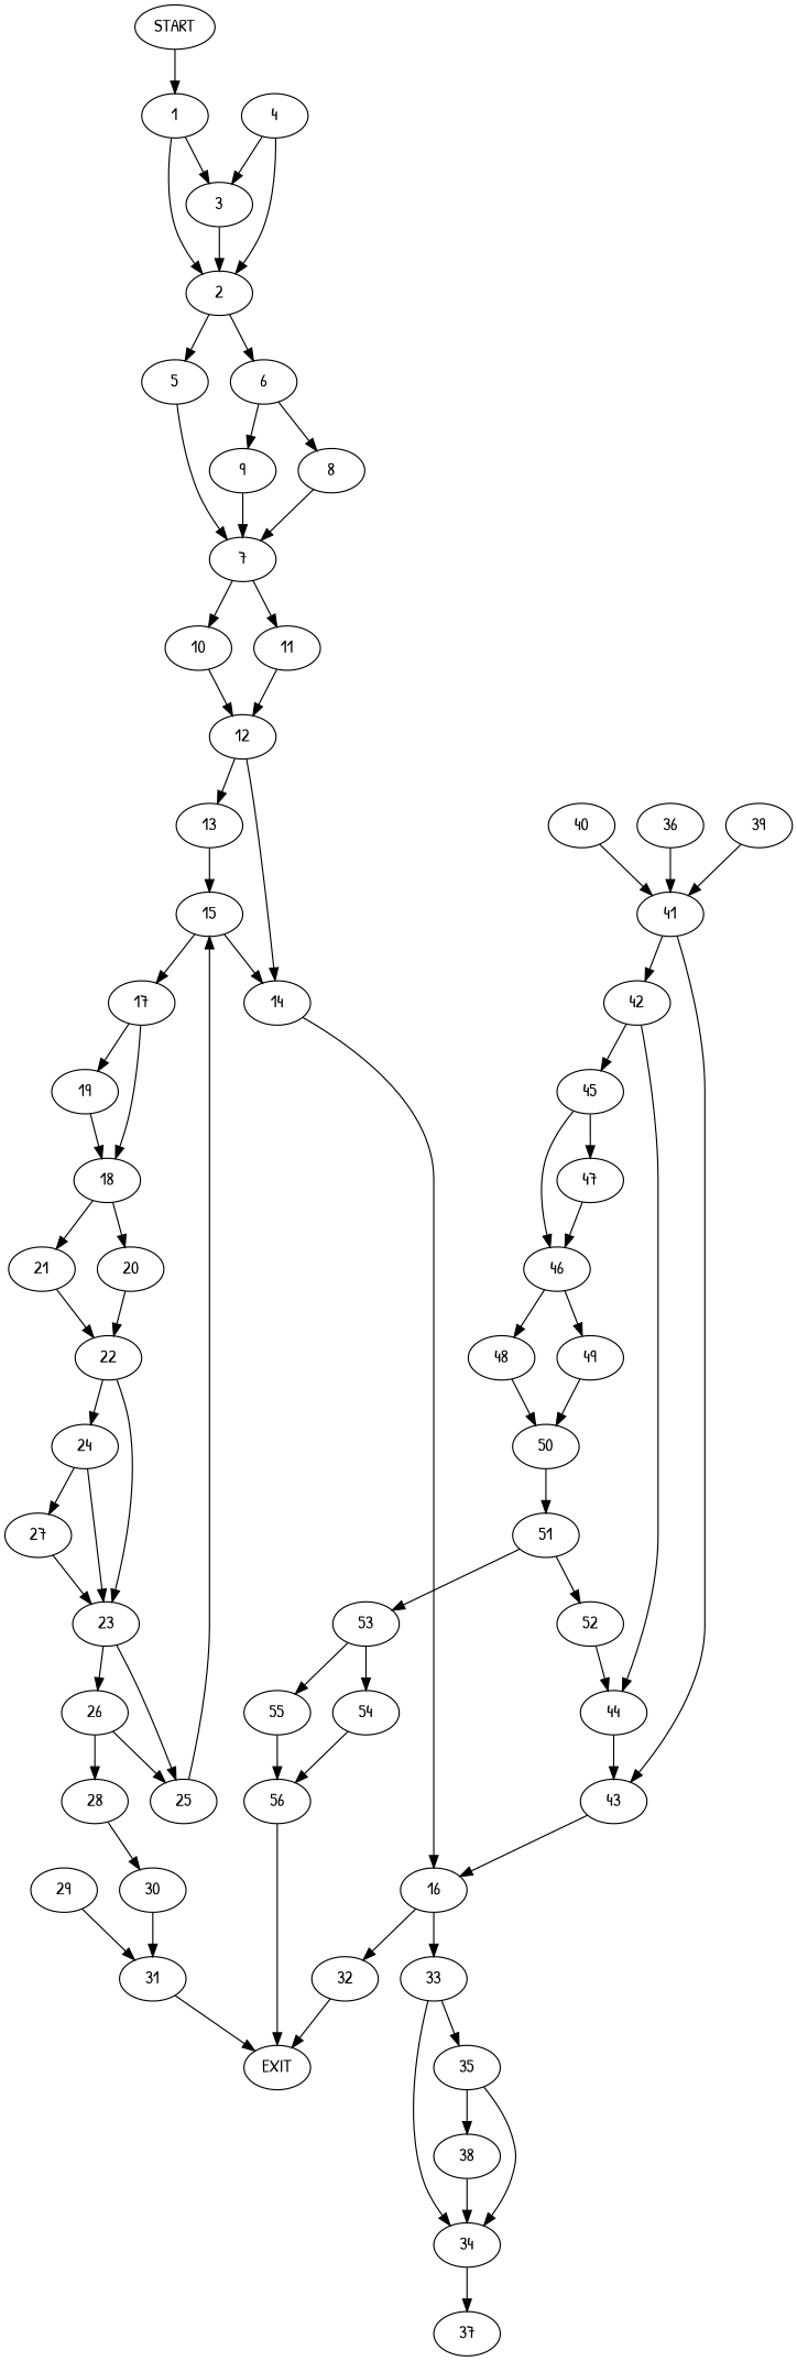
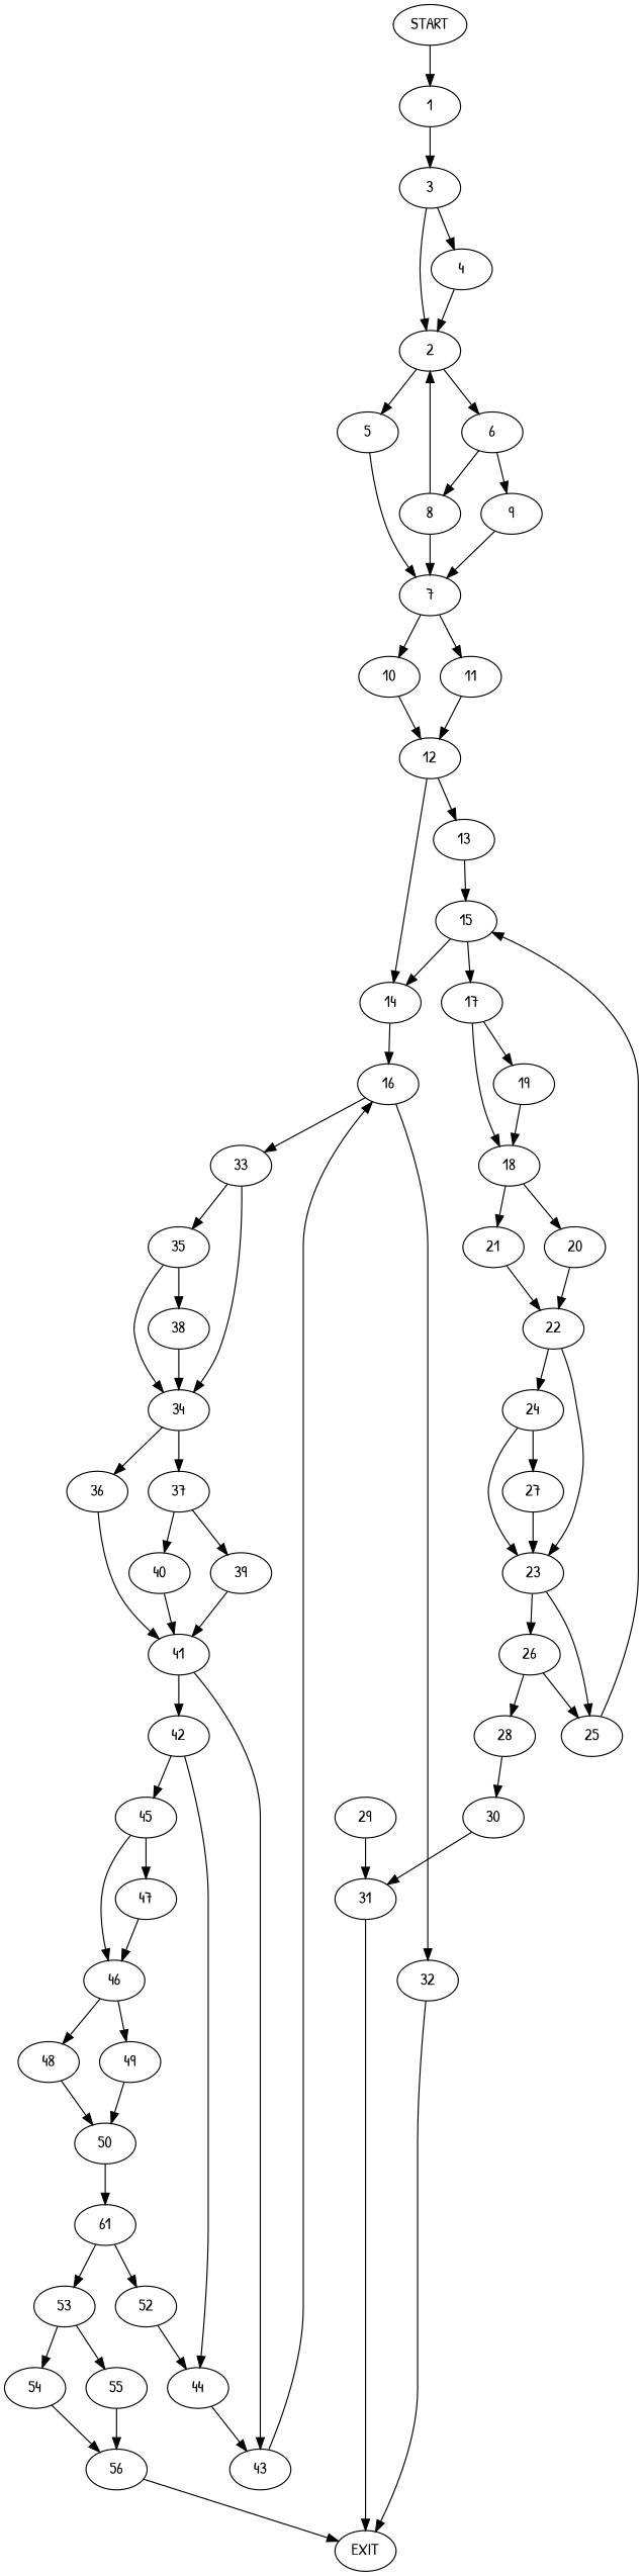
  digraph {
    fontname="Patrick Hand"
    node [fontname="Patrick Hand"]
    edge [fontname="Patrick Hand"]
    n1 [label=START]
    1
    2
    3
    n5 [label=EXIT]
    5
    6
    4
    7
    8
    9
    10
    11
    12
    13
    14
    15
    16
    17
    32
    33
    18
    19
    34
    35
    20
    21
    22
    23
    24
    25
    26
    27
    28
    30
    29
    31
    36
    37
    38
    41
    39
    40
    42
    43
    44
    45
    46
    47
    48
    49
    50
-   51
+   51 [label=61]
    52
    53
    54
    55
    56
    n1 -> 1
-   1 -> 2
+   8 -> 2
    1 -> 3
    2 -> 5
    2 -> 6
    3 -> 2
-   4 -> 3
+   3 -> 4
    5 -> 7
    6 -> 8
    6 -> 9
    4 -> 2
    7 -> 10
    7 -> 11
    8 -> 7
    9 -> 7
    10 -> 12
    11 -> 12
    12 -> 13
    12 -> 14
    13 -> 15
    14 -> 16
    15 -> 14
    15 -> 17
    16 -> 32
    16 -> 33
    17 -> 18
    17 -> 19
    32 -> n5
    33 -> 34
    33 -> 35
    18 -> 20
    18 -> 21
    19 -> 18
+   34 -> 36
    34 -> 37
    35 -> 34
    35 -> 38
    20 -> 22
    21 -> 22
    22 -> 23
    22 -> 24
    23 -> 25
    23 -> 26
    24 -> 23
    24 -> 27
    25 -> 15
    26 -> 25
    26 -> 28
    27 -> 23
    28 -> 30
    30 -> 31
    29 -> 31
    31 -> n5
    36 -> 41
+   37 -> 39
+   37 -> 40
    38 -> 34
    41 -> 42
    41 -> 43
    39 -> 41
    40 -> 41
    42 -> 44
    42 -> 45
    43 -> 16
    44 -> 43
    45 -> 46
    45 -> 47
    46 -> 48
    46 -> 49
    47 -> 46
    48 -> 50
    49 -> 50
    50 -> 51
    51 -> 52
    51 -> 53
    52 -> 44
    53 -> 54
    53 -> 55
    54 -> 56
    55 -> 56
    56 -> n5
  }
